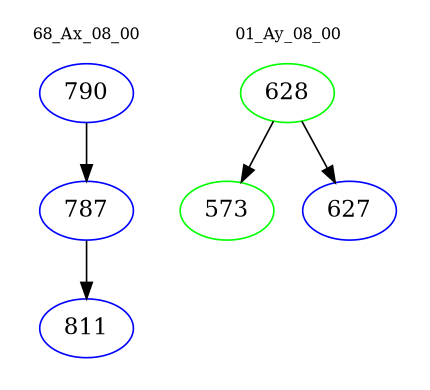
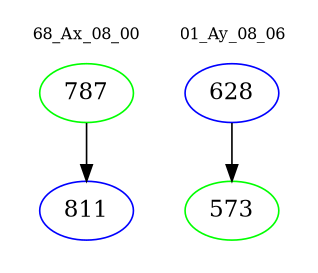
  digraph {
    node [color=blue]
    edge [color=black]
-   n1 [label=790]
-   n2 [label=787]
+   n2 [color=green label=787]
    n3 [label=811]
-   n4 [color=green label=628]
+   n4 [label=628]
    n5 [color=green label=573]
-   n6 [label=627]
    subgraph cluster_1 {
      color=white
      fontsize=10
      label="68_Ax_08_00"
-     n1
      n2
      n3
    }
    subgraph cluster_2 {
      color=white
      fontsize=10
-     label="01_Ay_08_00"
+     label="01_Ay_08_06"
      n4
      n5
-     n6
    }
-   n1 -> n2
    n2 -> n3
    n4 -> n5
-   n4 -> n6
  }
